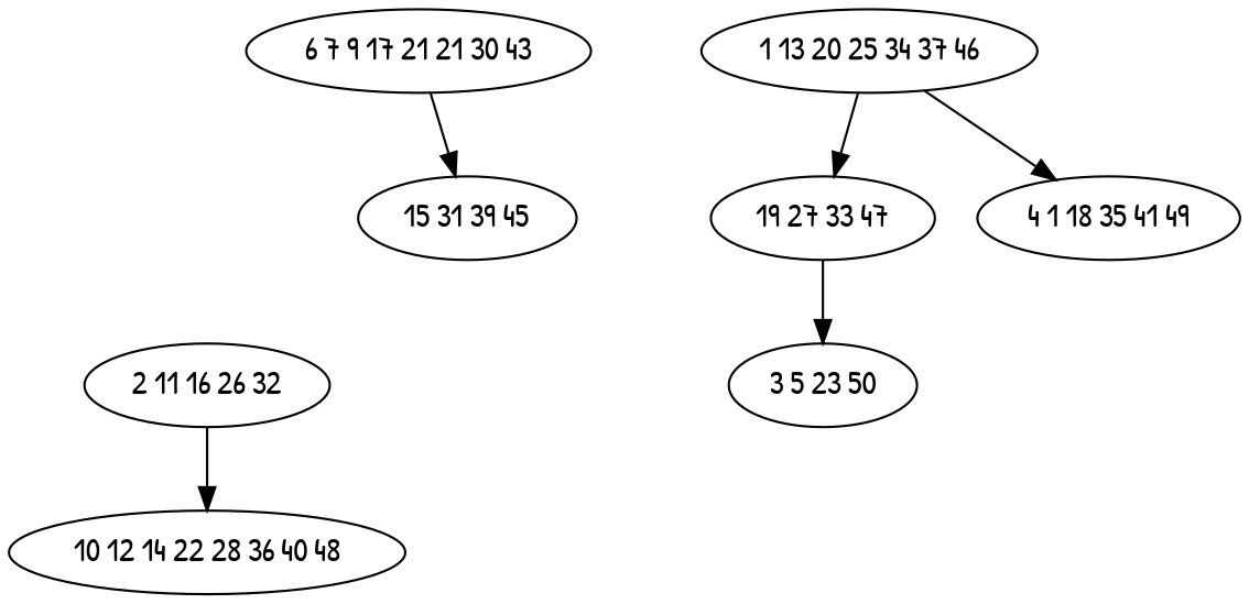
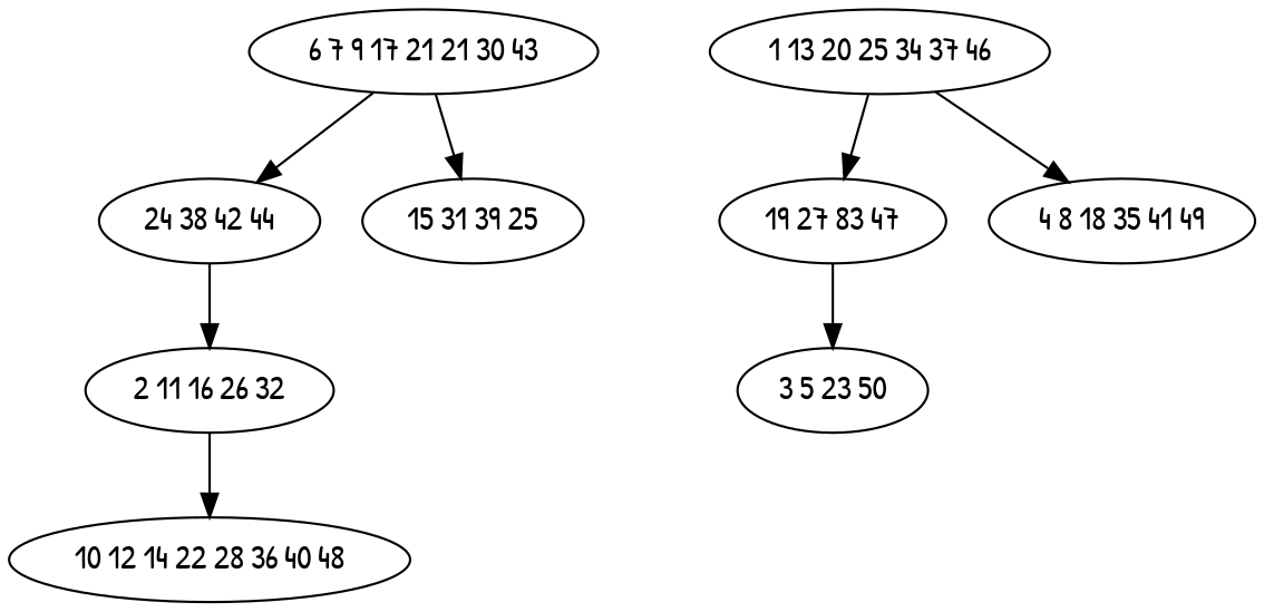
  digraph {
    fontname="Patrick Hand"
    node [fontname="Patrick Hand"]
    edge [fontname="Patrick Hand"]
    n1 [label="6 7 9 17 21 21 30 43"]
-   n3 [label="15 31 39 45"]
+   n2 [label="24 38 42 44"]
+   n3 [label="15 31 39 25"]
    n4 [label="2 11 16 26 32"]
    n5 [label="10 12 14 22 28 36 40 48"]
    n6 [label="1 13 20 25 34 37 46"]
-   n7 [label="19 27 33 47"]
-   n8 [label="4 1 18 35 41 49"]
+   n7 [label="19 27 83 47"]
+   n8 [label="4 8 18 35 41 49"]
    n9 [label="3 5 23 50"]
+   n1 -> n2
    n1 -> n3
+   n2 -> n4
    n4 -> n5
    n6 -> n7
    n6 -> n8
    n7 -> n9
  }
